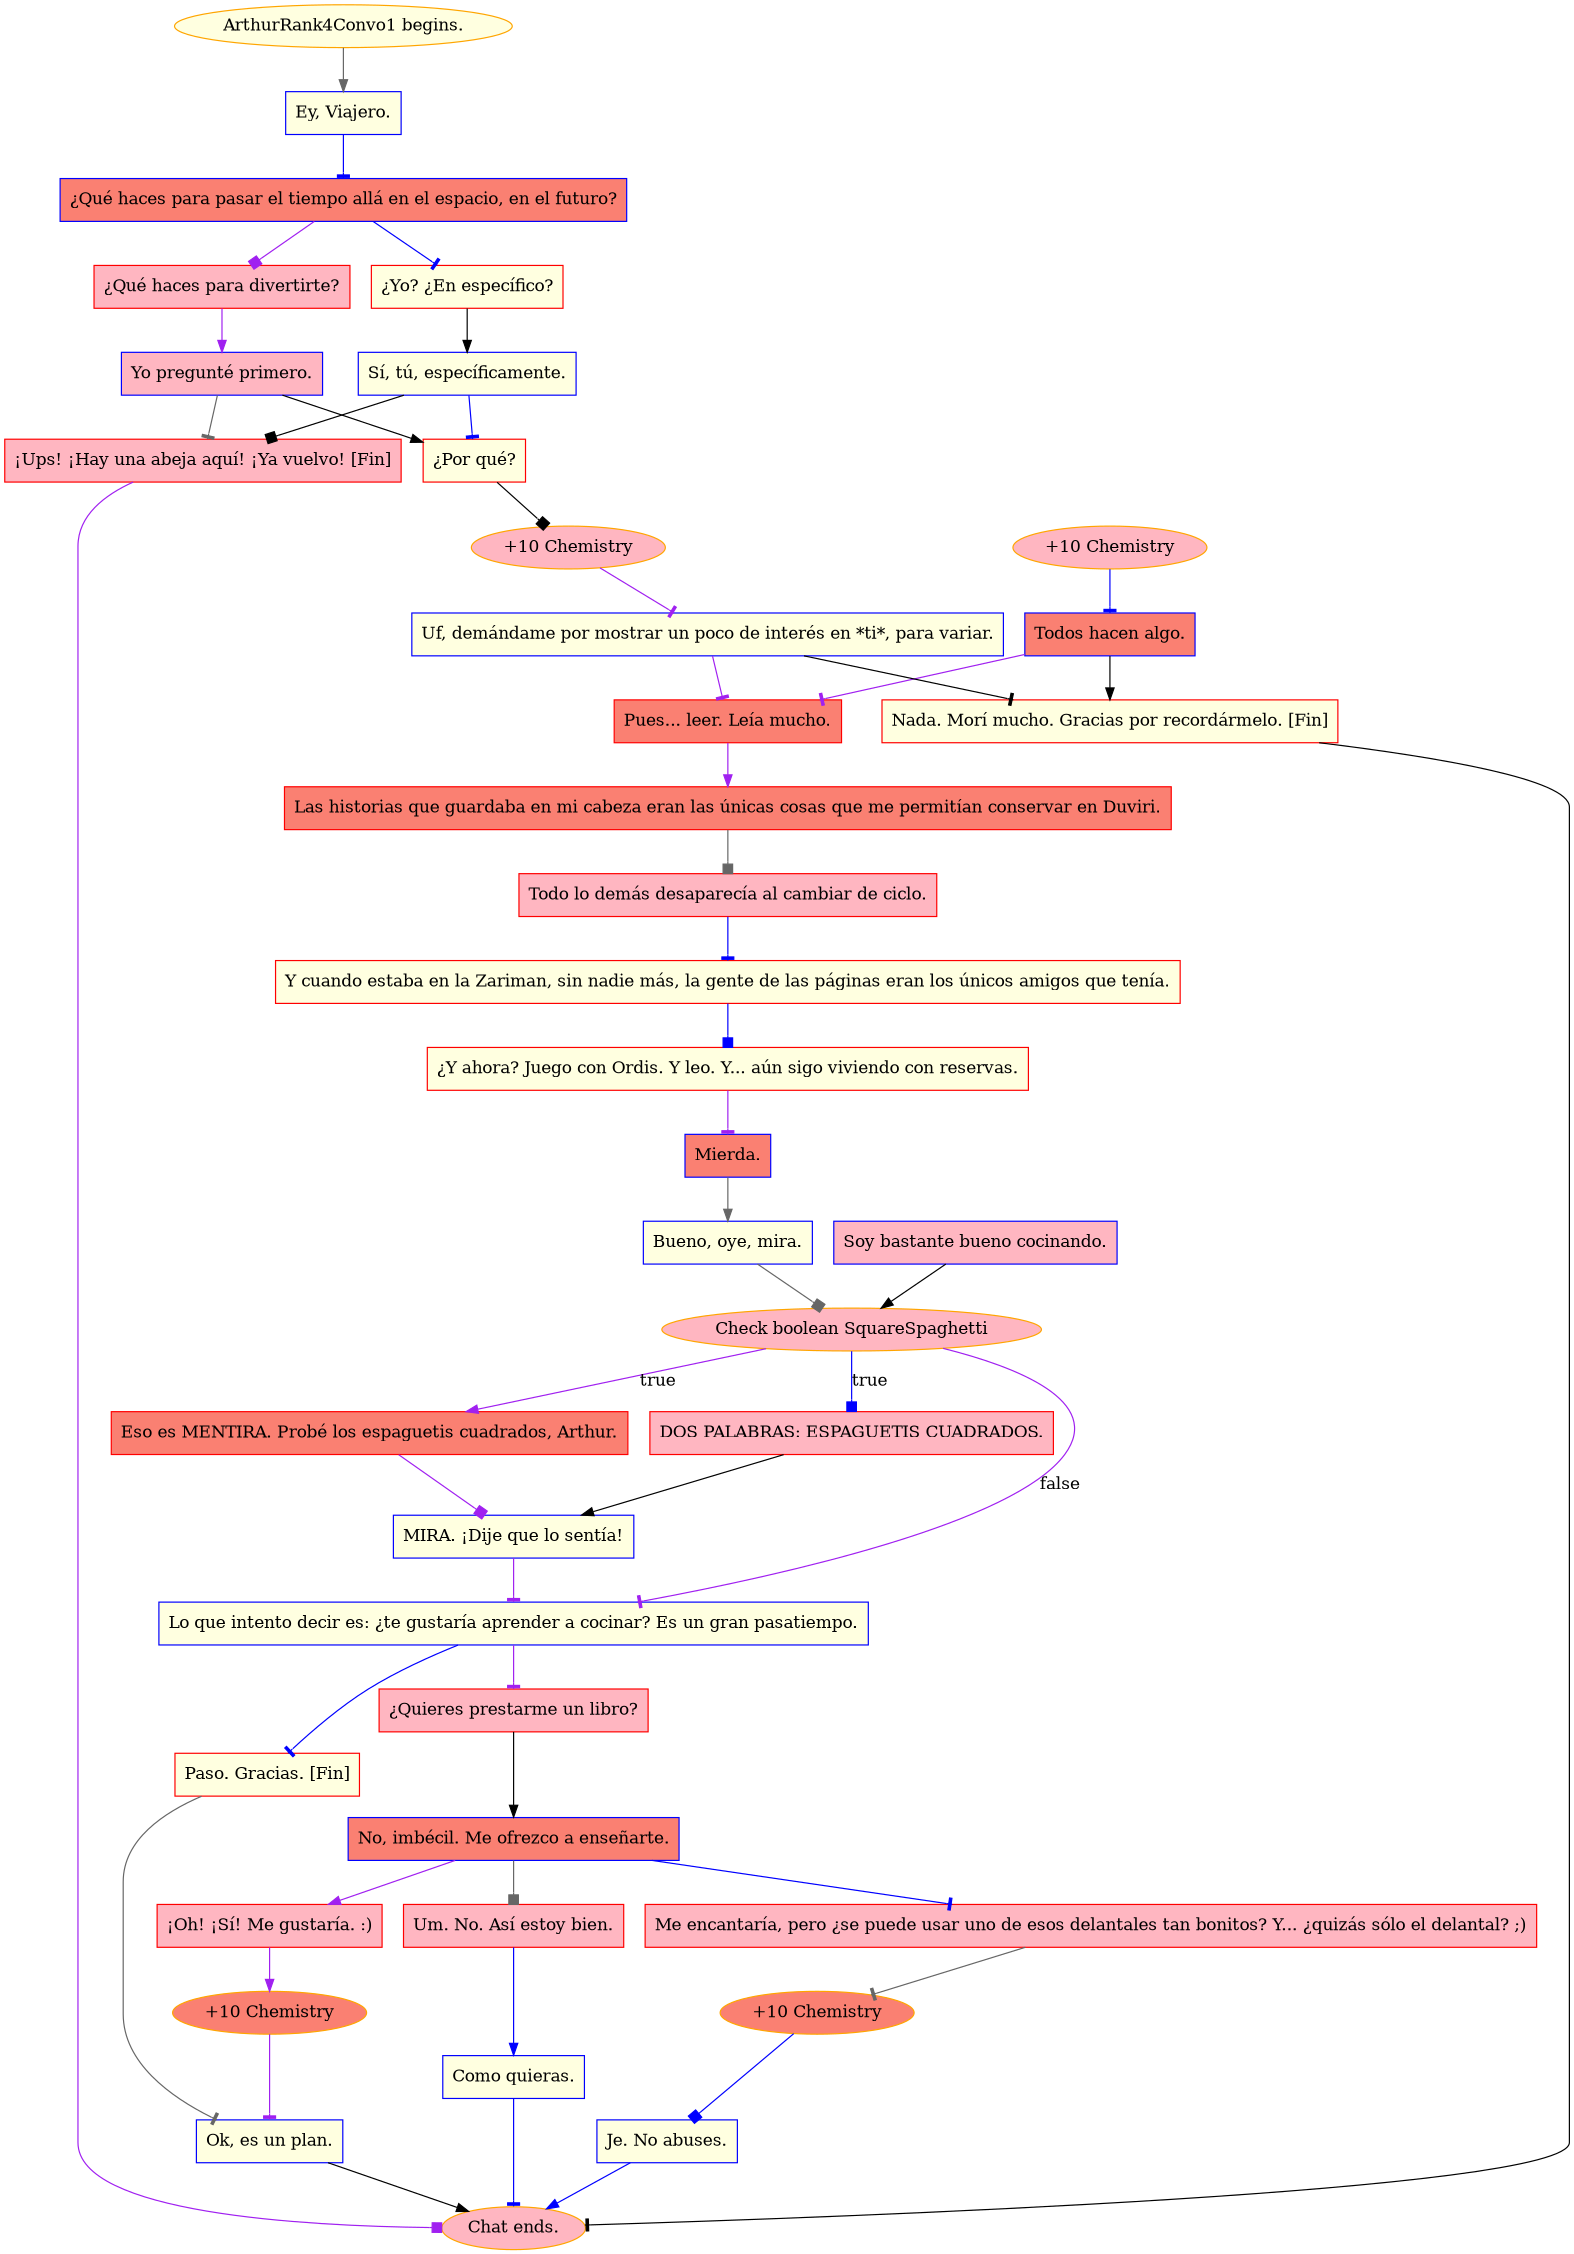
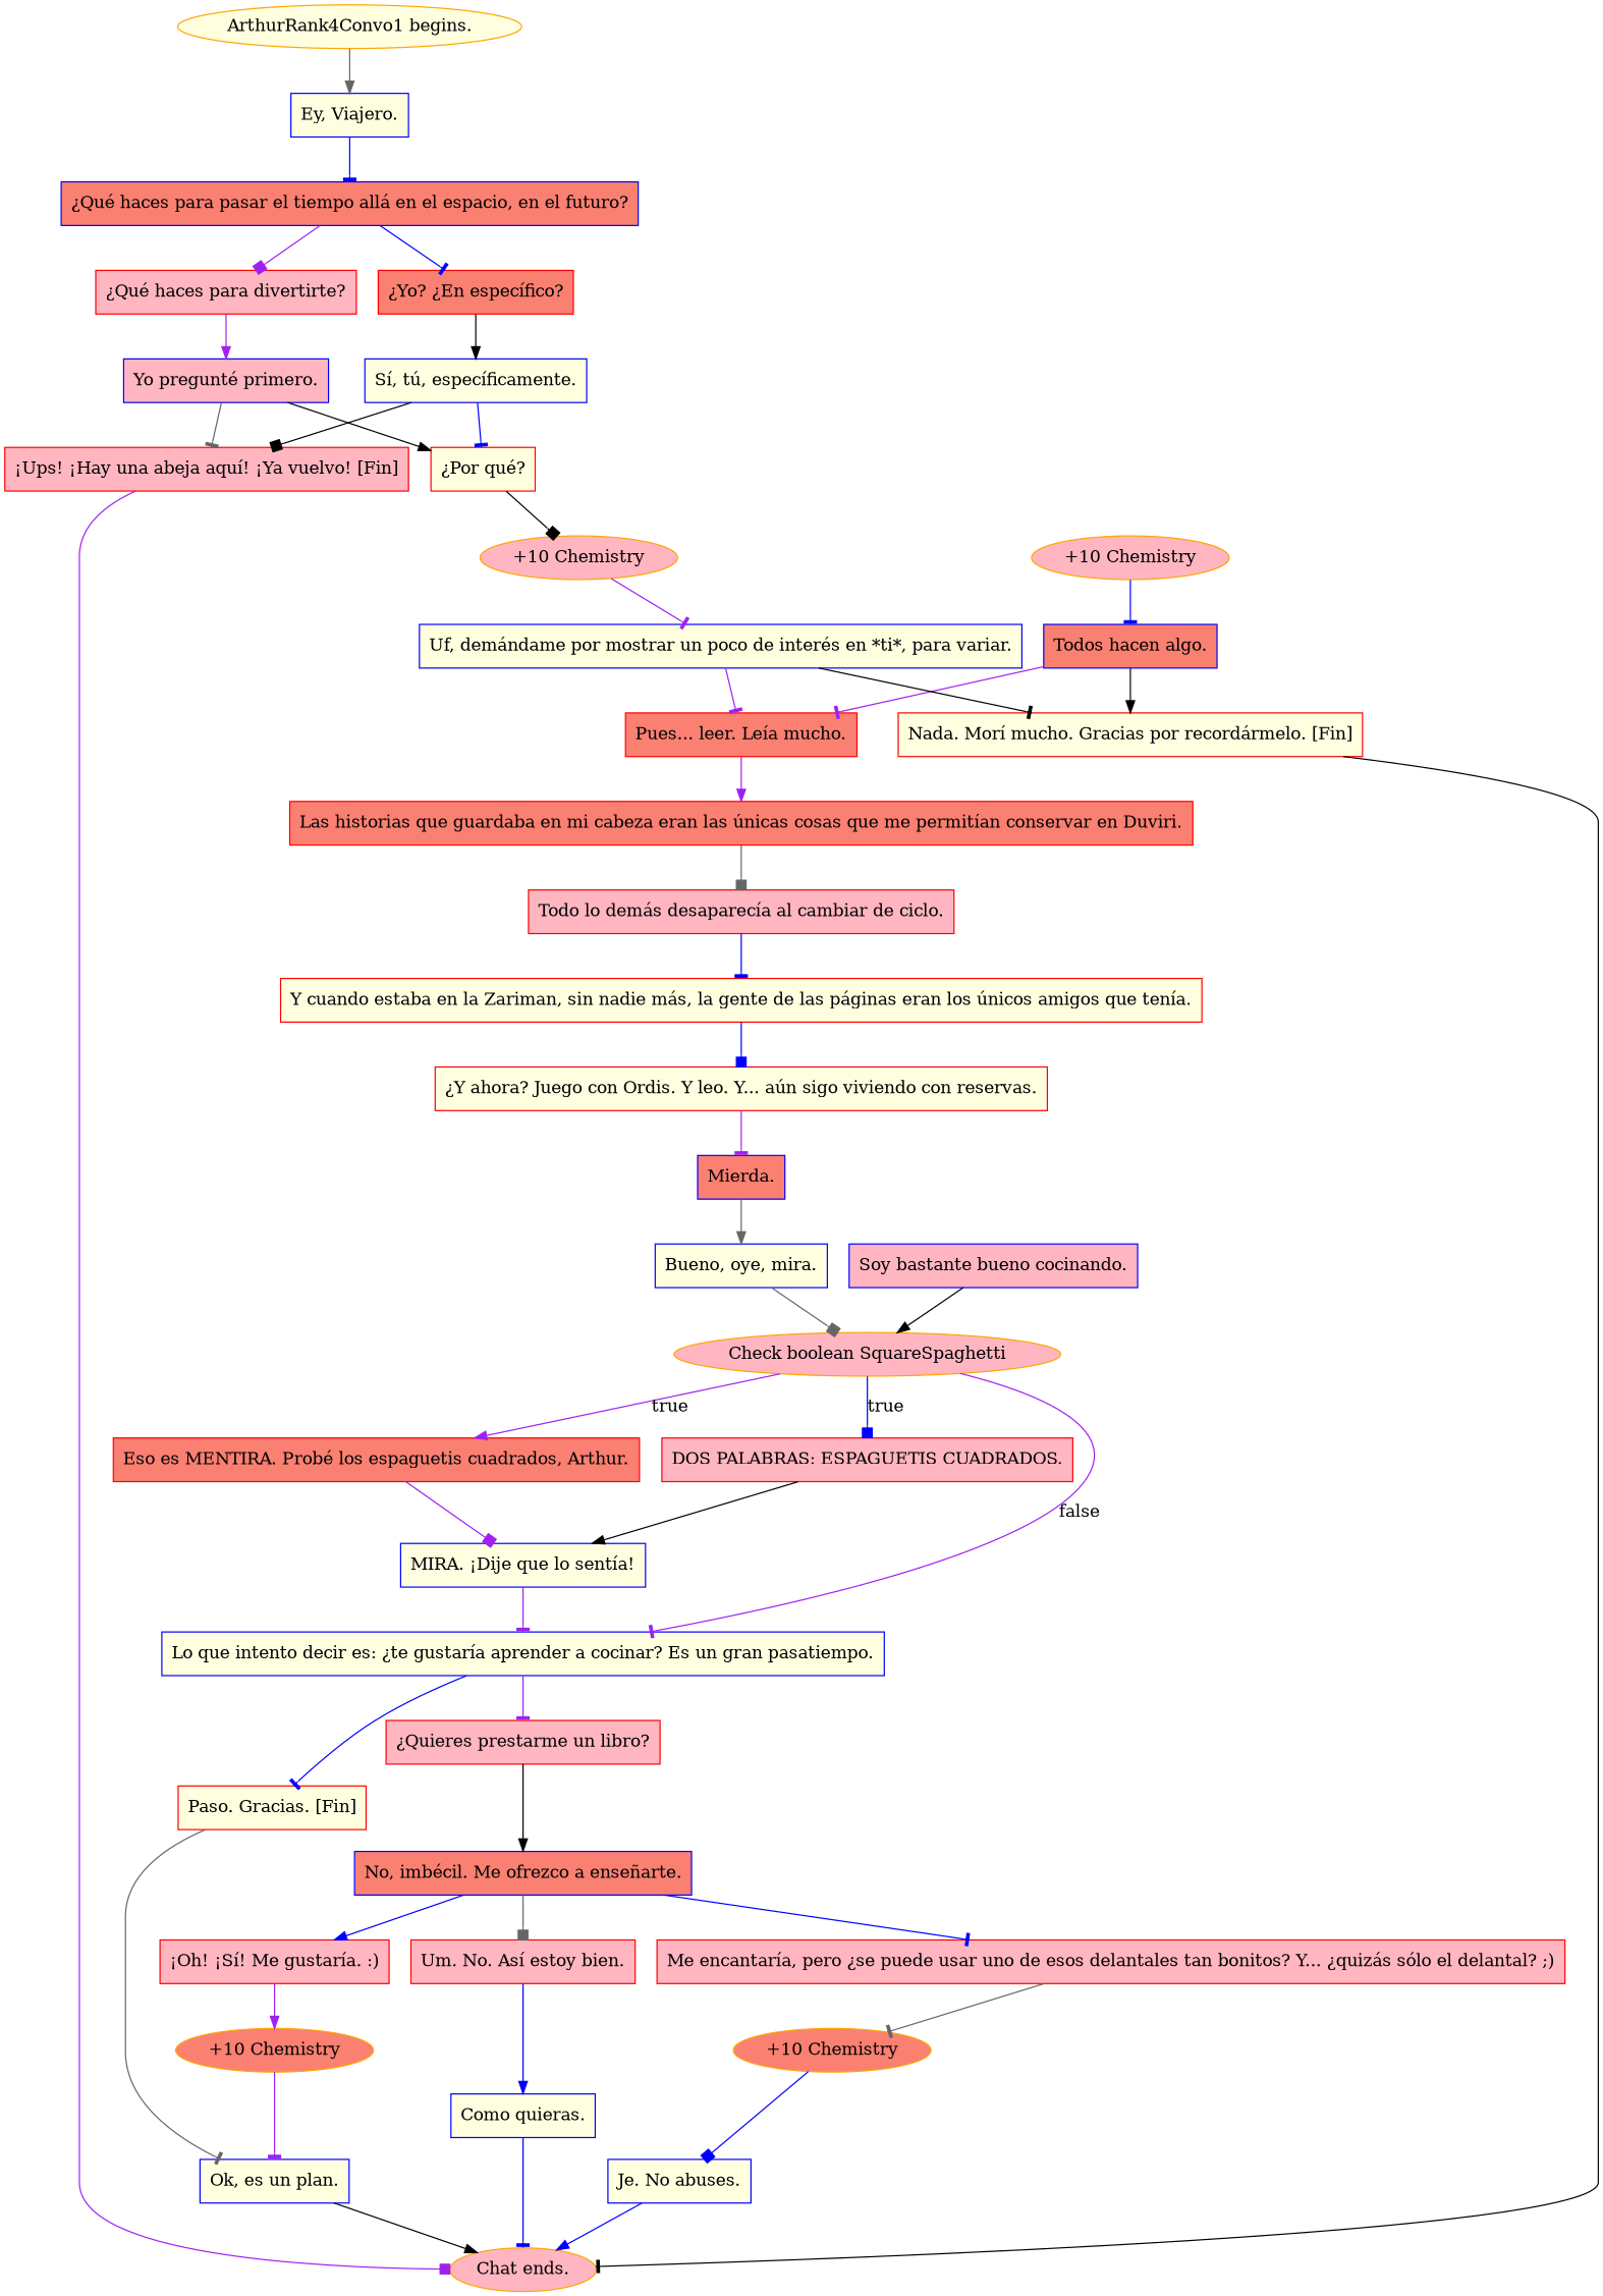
  digraph {
    node [color=red fillcolor=lightyellow style=filled shape=box]
    edge [arrowhead=tee color=purple]
    "ArthurRank4Convo1 begins." [color=orange shape=""]
    n2 [color=blue label="Ey, Viajero."]
    n3 [color=blue fillcolor=salmon label="¿Qué haces para pasar el tiempo allá en el espacio, en el futuro?"]
    n4 [fillcolor=lightpink label="¿Qué haces para divertirte?"]
-   n5 [label="¿Yo? ¿En específico?"]
+   n5 [fillcolor=salmon label="¿Yo? ¿En específico?"]
    n6 [color=blue fillcolor=lightpink label="Yo pregunté primero."]
    n7 [color=blue label="Sí, tú, específicamente."]
    n8 [label="¿Por qué?"]
    n9 [fillcolor=lightpink label="¡Ups! ¡Hay una abeja aquí! ¡Ya vuelvo! [Fin]"]
    n10 [color=orange fillcolor=lightpink label="+10 Chemistry" shape=""]
    "Chat ends." [color=orange fillcolor=lightpink shape=""]
    n12 [color=orange fillcolor=lightpink label="+10 Chemistry" shape=""]
    n13 [color=blue fillcolor=salmon label="Todos hacen algo."]
    n14 [color=blue label="Uf, demándame por mostrar un poco de interés en *ti*, para variar."]
    n15 [label="Nada. Morí mucho. Gracias por recordármelo. [Fin]"]
    n16 [fillcolor=salmon label="Pues... leer. Leía mucho."]
    n17 [fillcolor=salmon label="Las historias que guardaba en mi cabeza eran las únicas cosas que me permitían conservar en Duviri."]
    n18 [fillcolor=lightpink label="Todo lo demás desaparecía al cambiar de ciclo."]
    n19 [label="Y cuando estaba en la Zariman, sin nadie más, la gente de las páginas eran los únicos amigos que tenía."]
    n20 [label="¿Y ahora? Juego con Ordis. Y leo. Y... aún sigo viviendo con reservas."]
    n21 [color=blue fillcolor=salmon label="Mierda."]
    n22 [color=blue label="Bueno, oye, mira."]
    n23 [color=orange fillcolor=lightpink label="Check boolean SquareSpaghetti" shape=""]
    n24 [color=blue fillcolor=lightpink label="Soy bastante bueno cocinando."]
    n25 [fillcolor=lightpink label="DOS PALABRAS: ESPAGUETIS CUADRADOS."]
    n26 [fillcolor=salmon label="Eso es MENTIRA. Probé los espaguetis cuadrados, Arthur."]
    n27 [color=blue label="Lo que intento decir es: ¿te gustaría aprender a cocinar? Es un gran pasatiempo."]
    n28 [color=blue label="MIRA. ¡Dije que lo sentía!"]
    n29 [fillcolor=lightpink label="¿Quieres prestarme un libro?"]
    n30 [label="Paso. Gracias. [Fin]"]
    n31 [color=blue fillcolor=salmon label="No, imbécil. Me ofrezco a enseñarte."]
    n32 [color=blue label="Ok, es un plan."]
    n33 [fillcolor=lightpink label="¡Oh! ¡Sí! Me gustaría. :)"]
    n34 [fillcolor=lightpink label="Um. No. Así estoy bien."]
    n35 [fillcolor=lightpink label="Me encantaría, pero ¿se puede usar uno de esos delantales tan bonitos? Y... ¿quizás sólo el delantal? ;)"]
    n36 [color=orange fillcolor=salmon label="+10 Chemistry" shape=""]
    n37 [color=blue label="Como quieras."]
    n38 [color=orange fillcolor=salmon label="+10 Chemistry" shape=""]
    n39 [color=blue label="Je. No abuses."]
    "ArthurRank4Convo1 begins." -> n2 [arrowhead=normal color=gray40]
    n2 -> n3 [color=blue]
    n3 -> n4 [arrowhead=box]
    n3 -> n5 [color=blue]
    n4 -> n6 [arrowhead=normal]
    n5 -> n7 [arrowhead=normal color=black]
    n6 -> n8 [arrowhead=normal color=black]
    n6 -> n9 [color=gray40]
    n7 -> n8 [color=blue]
    n7 -> n9 [arrowhead=box color=black]
    n8 -> n10 [arrowhead=box color=black]
    n9 -> "Chat ends." [arrowhead=box]
    n10 -> n14
    n12 -> n13 [color=blue]
    n13 -> n15 [arrowhead=normal color=black]
    n13 -> n16
    n14 -> n15 [color=black]
    n14 -> n16
    n15 -> "Chat ends." [color=black]
    n16 -> n17 [arrowhead=normal]
    n17 -> n18 [arrowhead=box color=gray40]
    n18 -> n19 [color=blue]
    n19 -> n20 [arrowhead=box color=blue]
    n20 -> n21
    n21 -> n22 [arrowhead=normal color=gray40]
    n22 -> n23 [arrowhead=box color=gray40]
    n23 -> n25 [arrowhead=box color=blue label=true]
    n23 -> n26 [arrowhead=normal label=true]
    n23 -> n27 [label=false]
    n24 -> n23 [arrowhead=normal color=black]
    n25 -> n28 [arrowhead=normal color=black]
    n26 -> n28 [arrowhead=box]
    n27 -> n29
    n27 -> n30 [color=blue]
    n28 -> n27
    n29 -> n31 [arrowhead=normal color=black]
    n30 -> n32 [color=gray40]
-   n31 -> n33 [arrowhead=normal]
+   n31 -> n33 [arrowhead=normal color=blue]
    n31 -> n34 [arrowhead=box color=gray40]
    n31 -> n35 [color=blue]
    n32 -> "Chat ends." [arrowhead=normal color=black]
    n33 -> n36 [arrowhead=normal]
    n34 -> n37 [arrowhead=normal color=blue]
    n35 -> n38 [color=gray40]
    n36 -> n32
    n37 -> "Chat ends." [color=blue]
    n38 -> n39 [arrowhead=box color=blue]
    n39 -> "Chat ends." [arrowhead=normal color=blue]
  }
